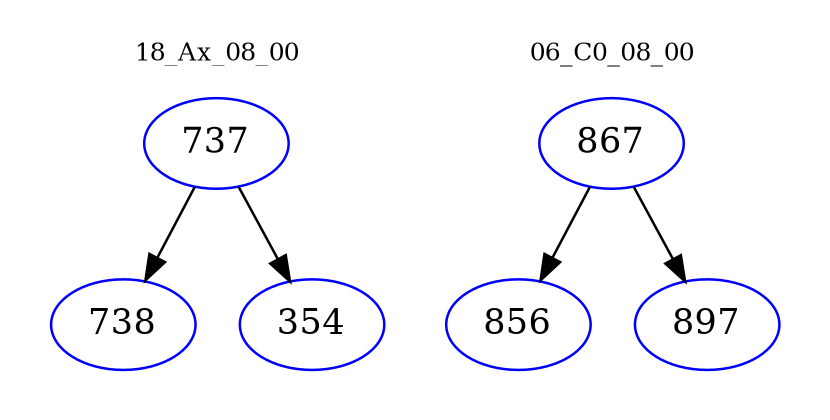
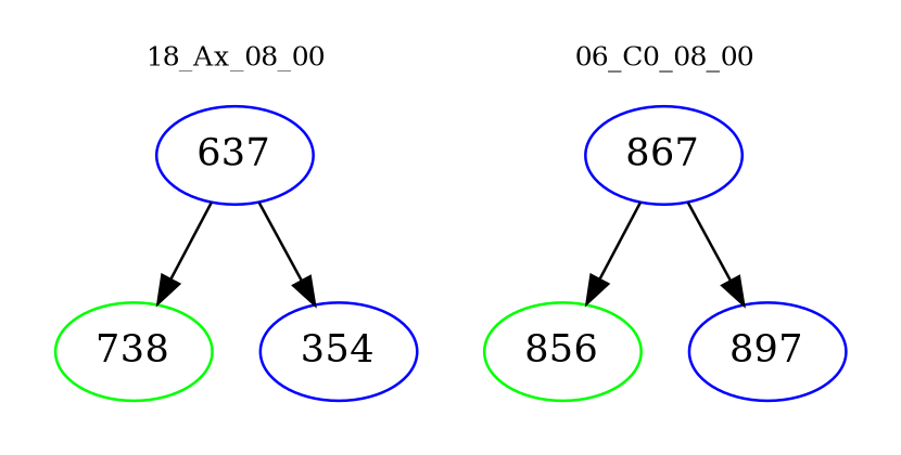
  digraph {
    node [color=blue]
    edge [color=black]
-   n1 [label=737]
-   n2 [label=738]
+   n1 [label=637]
+   n2 [color=green label=738]
    n3 [label=354]
    n4 [label=867]
-   n5 [label=856]
+   n5 [color=green label=856]
    n6 [label=897]
    subgraph cluster_1 {
      color=white
      fontsize=10
      label="18_Ax_08_00"
      n1
      n2
      n3
    }
    subgraph cluster_2 {
      color=white
      fontsize=10
      label="06_C0_08_00"
      n4
      n5
      n6
    }
    n1 -> n2
    n1 -> n3
    n4 -> n5
    n4 -> n6
  }
